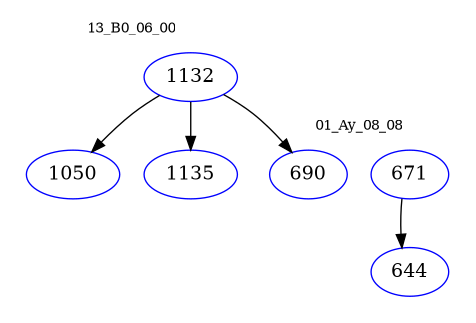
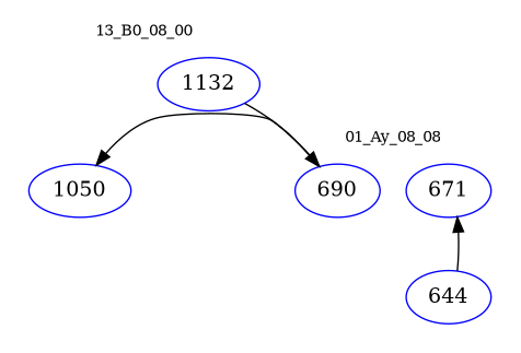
  digraph {
    node [color=blue]
    edge [color=black]
    n1 [label=671]
    n2 [label=644]
    n3 [label=690]
    n4 [label=1132]
    n5 [label=1050]
-   n6 [label=1135]
    subgraph cluster_1 {
      color=white
      fontsize=10
      label="01_Ay_08_08"
      n1
      n2
      n3
    }
    subgraph cluster_2 {
      color=white
      fontsize=10
-     label="13_B0_06_00"
+     label="13_B0_08_00"
      n4
      n5
-     n6
    }
-   n1 -> n2
+   n2 -> n1
    n4 -> n3
-   n4 -> n5
-   n4 -> n6
+   n3 -> n5
  }
